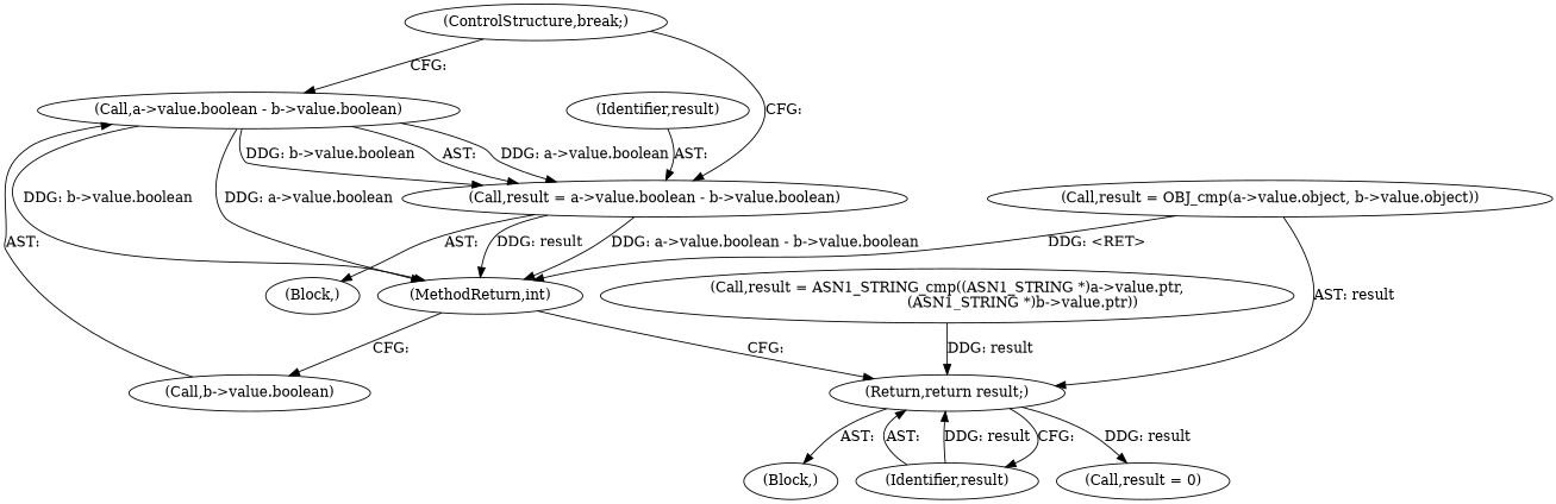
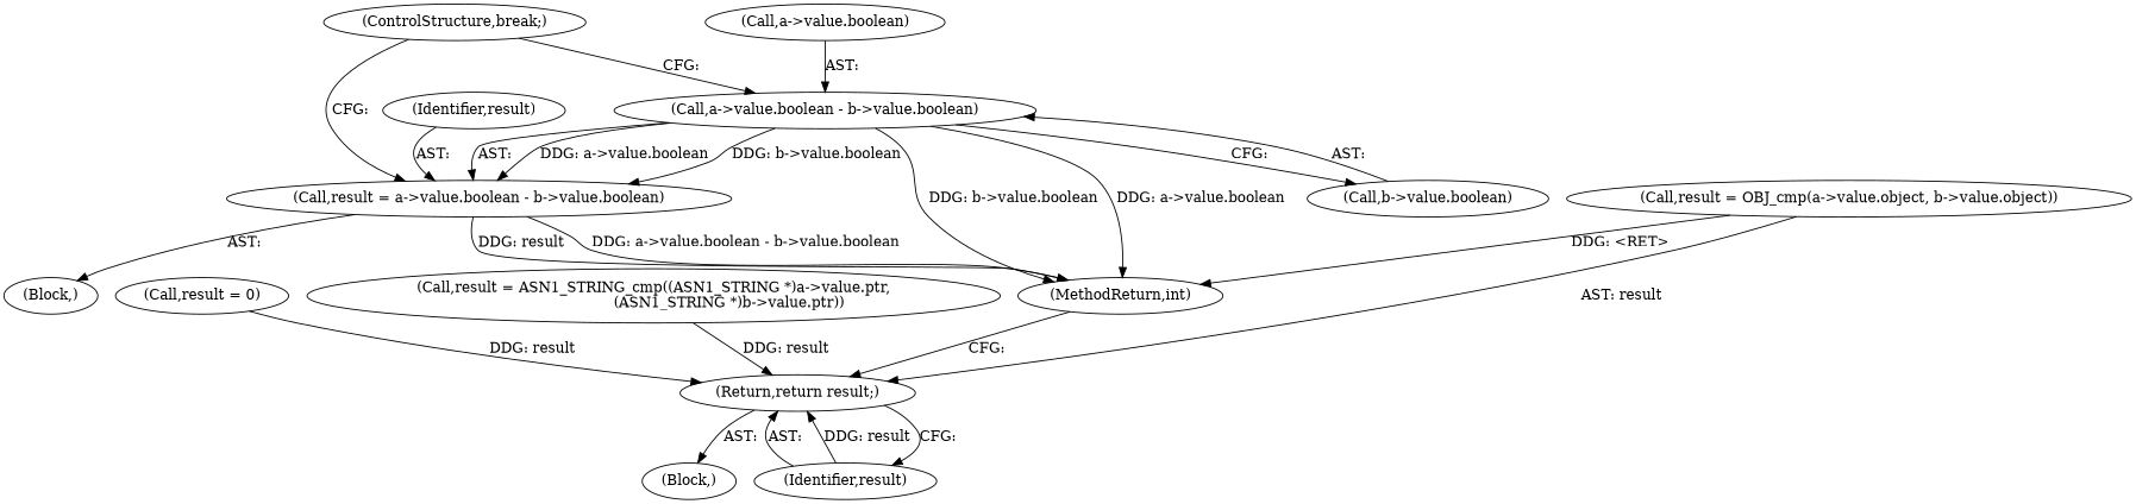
  digraph {
    n1 [label="(Call,a->value.boolean - b->value.boolean)"]
    n2 [label="(Call,result = a->value.boolean - b->value.boolean)"]
    n3 [label="(Call,b->value.boolean)"]
    n4 [label="(MethodReturn,int)"]
    n5 [label="(Block,)"]
    n6 [label="(Return,return result;)"]
    n7 [label="(Block,)"]
    n8 [label="(Identifier,result)"]
+   n9 [label="(Call,a->value.boolean)"]
    n10 [label="(Call,result = 0)"]
    n11 [label="(ControlStructure,break;)"]
    n12 [label="(Call,result = ASN1_STRING_cmp((ASN1_STRING *)a->value.ptr,\n                                 (ASN1_STRING *)b->value.ptr))"]
    n13 [label="(Call,result = OBJ_cmp(a->value.object, b->value.object))"]
    n14 [label="(Identifier,result)"]
    n1 -> n2 [label="AST: "]
    n1 -> n2 [label="DDG: a->value.boolean"]
    n1 -> n2 [label="DDG: b->value.boolean"]
-   n4 -> n3 [label="CFG: "]
+   n1 -> n3 [label="CFG: "]
    n1 -> n4 [label="DDG: b->value.boolean"]
    n1 -> n4 [label="DDG: a->value.boolean"]
    n2 -> n4 [label="DDG: a->value.boolean - b->value.boolean"]
    n2 -> n4 [label="DDG: result"]
    n2 -> n5 [label="AST: "]
    n3 -> n1 [label="AST: "]
    n4 -> n6 [label="CFG: "]
    n6 -> n7 [label="AST: "]
    n6 -> n8 [label="CFG: "]
    n8 -> n6 [label="AST: "]
    n8 -> n6 [label="DDG: result"]
-   n6 -> n10 [label="DDG: result"]
+   n9 -> n1 [label="AST: "]
+   n10 -> n6 [label="DDG: result"]
    n11 -> n1 [label="CFG: "]
    n11 -> n2 [label="CFG: "]
    n12 -> n6 [label="DDG: result"]
    n13 -> n4 [label="DDG: <RET>"]
    n13 -> n6 [label="AST: result"]
    n14 -> n2 [label="AST: "]
  }
